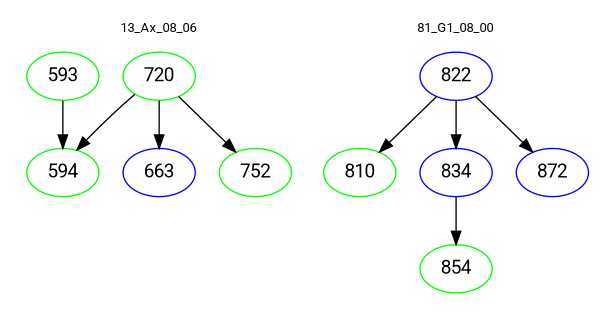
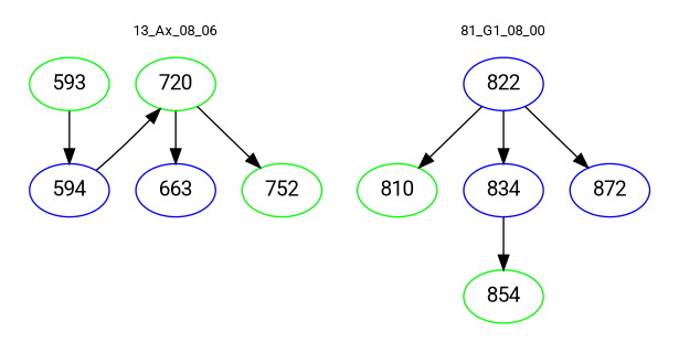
  digraph {
    fontname=Roboto
    node [color=green fontname=Roboto]
    edge [color=black fontname=Roboto]
    n1 [label=720]
    n2 [color=blue label=663]
    n3 [label=752]
-   n4 [label=594]
+   n4 [color=blue label=594]
    n5 [label=593]
    n6 [color=blue label=822]
    n7 [label=810]
    n8 [color=blue label=834]
    n9 [color=blue label=872]
    n10 [label=854]
    subgraph cluster_1 {
      color=white
      fontsize=10
      label="13_Ax_08_06"
      n1
      n2
      n3
      n4
      n5
    }
    subgraph cluster_2 {
      color=white
      fontsize=10
      label="81_G1_08_00"
      n6
      n7
      n8
      n9
      n10
    }
    n1 -> n2
    n1 -> n3
-   n1 -> n4
+   n4 -> n1
    n5 -> n4
    n6 -> n7
    n6 -> n8
    n6 -> n9
    n8 -> n10
  }
